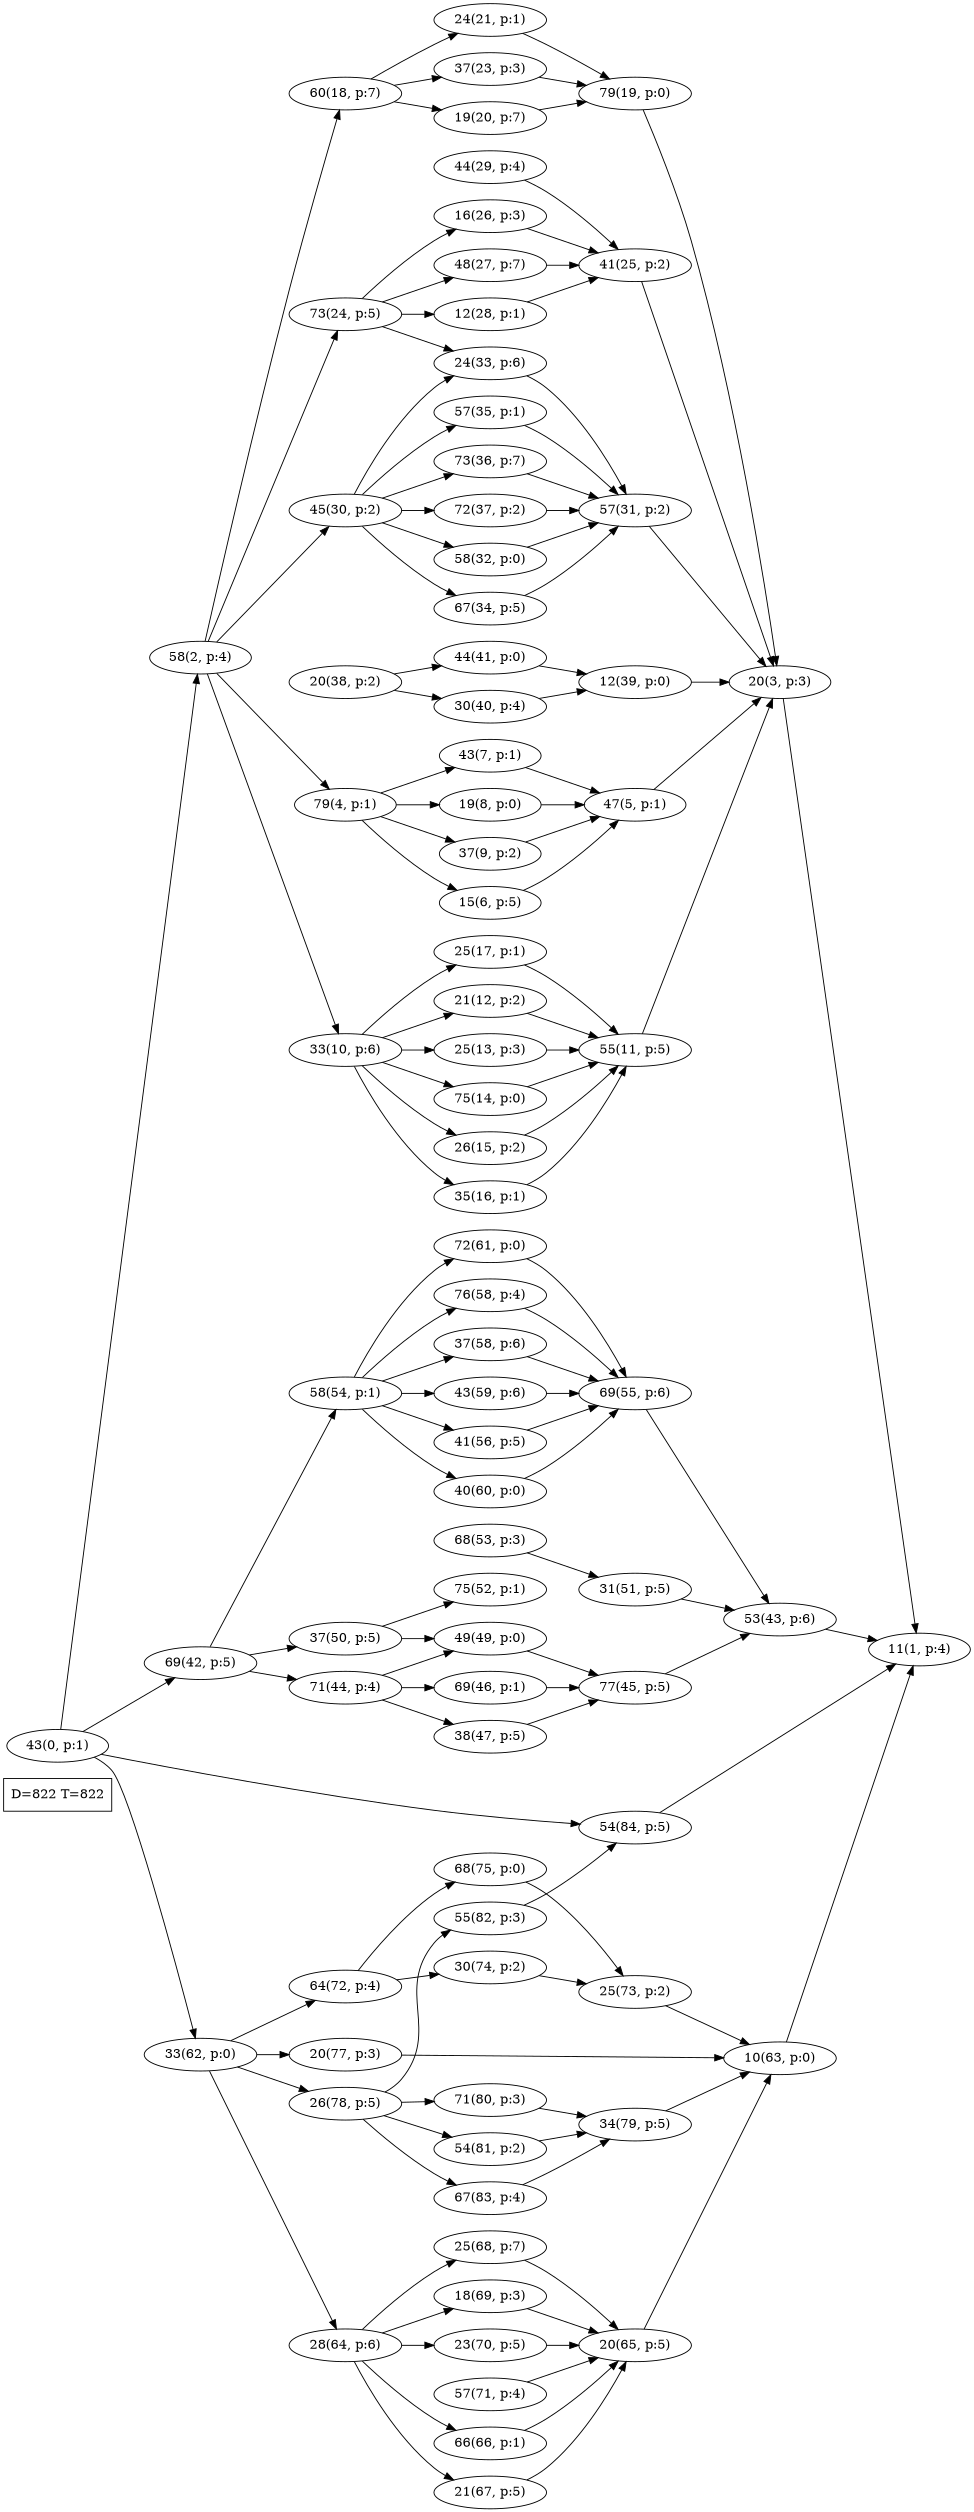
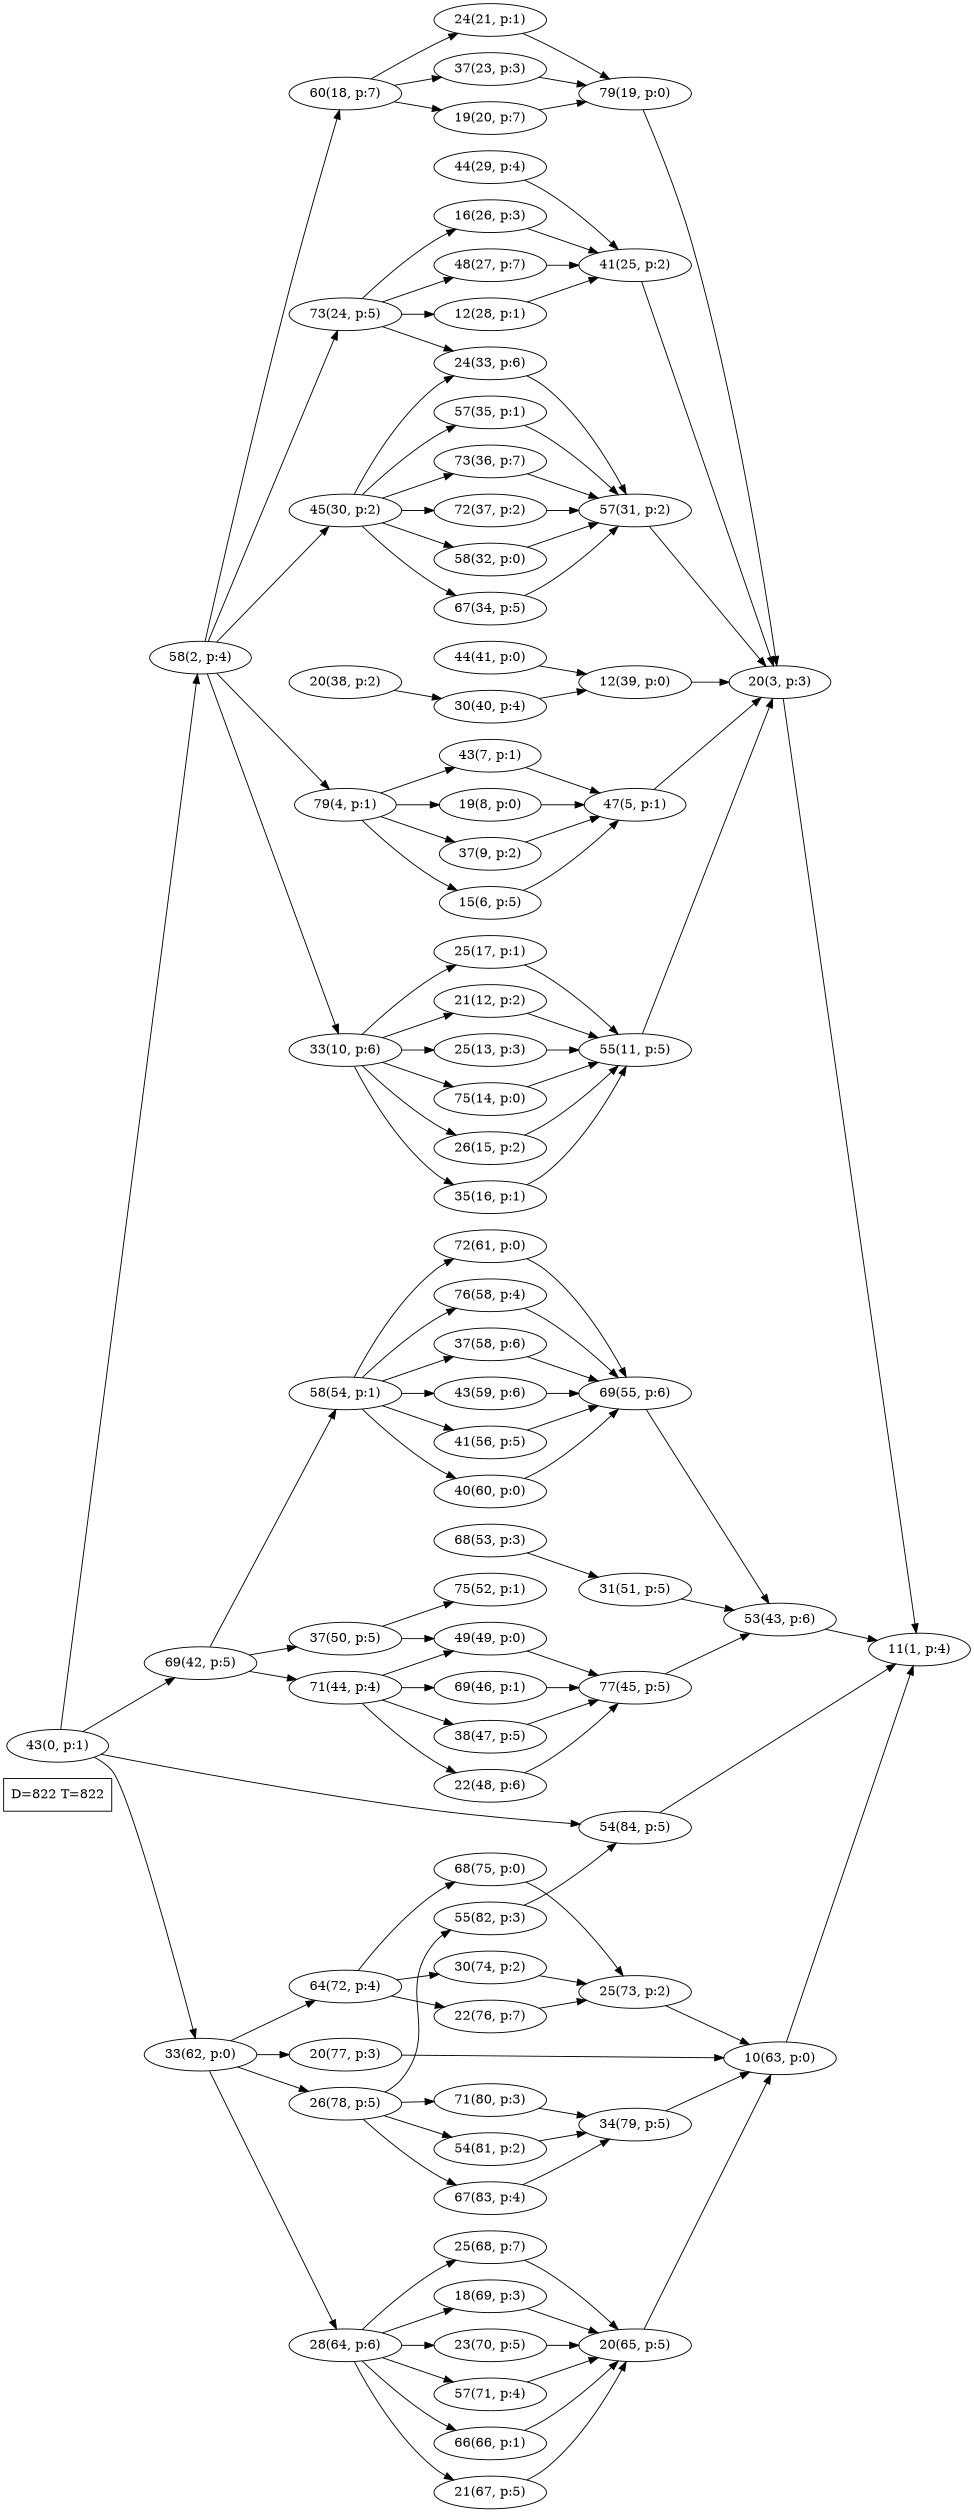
  digraph {
    rankdir=LR
    n1 [label="D=822 T=822" shape=box]
    n2 [label="43(0, p:1)"]
    n3 [label="58(2, p:4)"]
    n4 [label="69(42, p:5)"]
    n5 [label="33(62, p:0)"]
    n6 [label="54(84, p:5)"]
    n7 [label="79(4, p:1)"]
    n8 [label="33(10, p:6)"]
    n9 [label="60(18, p:7)"]
    n10 [label="73(24, p:5)"]
    n11 [label="45(30, p:2)"]
    n12 [label="71(44, p:4)"]
    n13 [label="37(50, p:5)"]
    n14 [label="58(54, p:1)"]
    n15 [label="28(64, p:6)"]
    n16 [label="64(72, p:4)"]
    n17 [label="20(77, p:3)"]
    n18 [label="26(78, p:5)"]
    n19 [label="11(1, p:4)"]
    n20 [label="15(6, p:5)"]
    n21 [label="43(7, p:1)"]
    n22 [label="19(8, p:0)"]
    n23 [label="37(9, p:2)"]
    n24 [label="21(12, p:2)"]
    n25 [label="25(13, p:3)"]
    n26 [label="75(14, p:0)"]
    n27 [label="26(15, p:2)"]
    n28 [label="35(16, p:1)"]
    n29 [label="25(17, p:1)"]
    n30 [label="19(20, p:7)"]
    n31 [label="24(21, p:1)"]
    n32 [label="37(23, p:3)"]
    n33 [label="16(26, p:3)"]
    n34 [label="48(27, p:7)"]
    n35 [label="12(28, p:1)"]
    n36 [label="24(33, p:6)"]
    n37 [label="58(32, p:0)"]
    n38 [label="67(34, p:5)"]
    n39 [label="57(35, p:1)"]
    n40 [label="73(36, p:7)"]
    n41 [label="72(37, p:2)"]
    n42 [label="20(38, p:2)"]
    n43 [label="30(40, p:4)"]
    n44 [label="44(41, p:0)"]
    n45 [label="20(3, p:3)"]
    n46 [label="47(5, p:1)"]
    n47 [label="55(11, p:5)"]
    n48 [label="79(19, p:0)"]
    n49 [label="41(25, p:2)"]
    n50 [label="44(29, p:4)"]
    n51 [label="57(31, p:2)"]
    n52 [label="12(39, p:0)"]
    n53 [label="69(46, p:1)"]
    n54 [label="38(47, p:5)"]
+   n55 [label="22(48, p:6)"]
    n56 [label="49(49, p:0)"]
    n57 [label="75(52, p:1)"]
    n58 [label="41(56, p:5)"]
    n59 [label="76(58, p:4)"]
    n60 [label="37(58, p:6)"]
    n61 [label="43(59, p:6)"]
    n62 [label="40(60, p:0)"]
    n63 [label="72(61, p:0)"]
    n64 [label="53(43, p:6)"]
    n65 [label="77(45, p:5)"]
    n66 [label="68(53, p:3)"]
    n67 [label="31(51, p:5)"]
    n68 [label="69(55, p:6)"]
    n69 [label="66(66, p:1)"]
    n70 [label="21(67, p:5)"]
    n71 [label="25(68, p:7)"]
    n72 [label="18(69, p:3)"]
    n73 [label="23(70, p:5)"]
    n74 [label="57(71, p:4)"]
    n75 [label="30(74, p:2)"]
    n76 [label="68(75, p:0)"]
+   n77 [label="22(76, p:7)"]
    n78 [label="10(63, p:0)"]
    n79 [label="71(80, p:3)"]
    n80 [label="54(81, p:2)"]
    n81 [label="55(82, p:3)"]
    n82 [label="67(83, p:4)"]
    n83 [label="20(65, p:5)"]
    n84 [label="25(73, p:2)"]
    n85 [label="34(79, p:5)"]
    n2 -> n3
    n2 -> n4
    n2 -> n5
    n2 -> n6
    n3 -> n7
    n3 -> n8
    n3 -> n9
    n3 -> n10
    n3 -> n11
    n4 -> n12
    n4 -> n13
    n4 -> n14
    n5 -> n15
    n5 -> n16
    n5 -> n17
    n5 -> n18
    n6 -> n19
    n7 -> n20
    n7 -> n21
    n7 -> n22
    n7 -> n23
    n8 -> n24
    n8 -> n25
    n8 -> n26
    n8 -> n27
    n8 -> n28
    n8 -> n29
    n9 -> n30
    n9 -> n31
    n9 -> n32
    n10 -> n33
    n10 -> n34
    n10 -> n35
    n10 -> n36
    n11 -> n36
    n11 -> n37
    n11 -> n38
    n11 -> n39
    n11 -> n40
    n11 -> n41
    n12 -> n53
    n12 -> n54
+   n12 -> n55
    n12 -> n56
    n13 -> n56
    n13 -> n57
    n14 -> n58
    n14 -> n59
    n14 -> n60
    n14 -> n61
    n14 -> n62
    n14 -> n63
    n15 -> n69
    n15 -> n70
    n15 -> n71
    n15 -> n72
    n15 -> n73
+   n15 -> n74
    n16 -> n75
    n16 -> n76
+   n16 -> n77
    n17 -> n78
    n18 -> n79
    n18 -> n80
    n18 -> n81
    n18 -> n82
    n20 -> n46
    n21 -> n46
    n22 -> n46
    n23 -> n46
    n24 -> n47
    n25 -> n47
    n26 -> n47
    n27 -> n47
    n28 -> n47
    n29 -> n47
    n30 -> n48
    n31 -> n48
    n32 -> n48
    n33 -> n49
    n34 -> n49
    n35 -> n49
    n36 -> n51
    n37 -> n51
    n38 -> n51
    n39 -> n51
    n40 -> n51
    n41 -> n51
    n42 -> n43
-   n42 -> n44
    n43 -> n52
    n44 -> n52
    n45 -> n19
    n46 -> n45
    n47 -> n45
    n48 -> n45
    n49 -> n45
    n50 -> n49
    n51 -> n45
    n52 -> n45
    n53 -> n65
    n54 -> n65
+   n55 -> n65
    n56 -> n65
    n58 -> n68
    n59 -> n68
    n60 -> n68
    n61 -> n68
    n62 -> n68
    n63 -> n68
    n64 -> n19
    n65 -> n64
    n66 -> n67
    n67 -> n64
    n68 -> n64
    n69 -> n83
    n70 -> n83
    n71 -> n83
    n72 -> n83
    n73 -> n83
    n74 -> n83
    n75 -> n84
    n76 -> n84
+   n77 -> n84
    n78 -> n19
    n79 -> n85
    n80 -> n85
    n81 -> n6
    n82 -> n85
    n83 -> n78
    n84 -> n78
    n85 -> n78
  }
